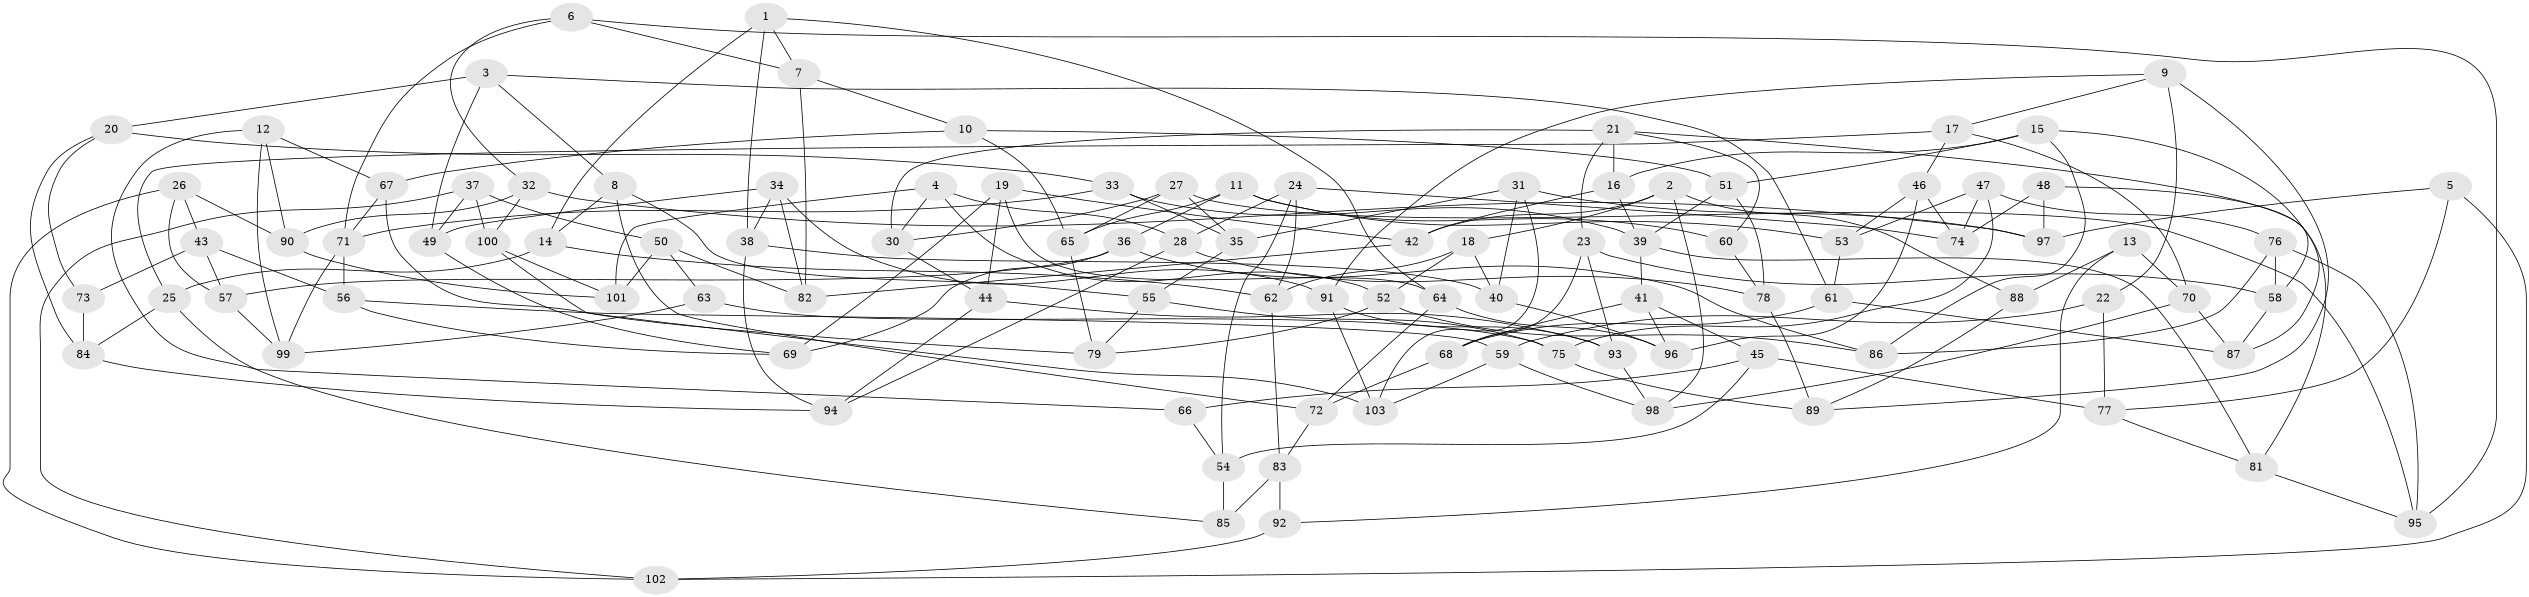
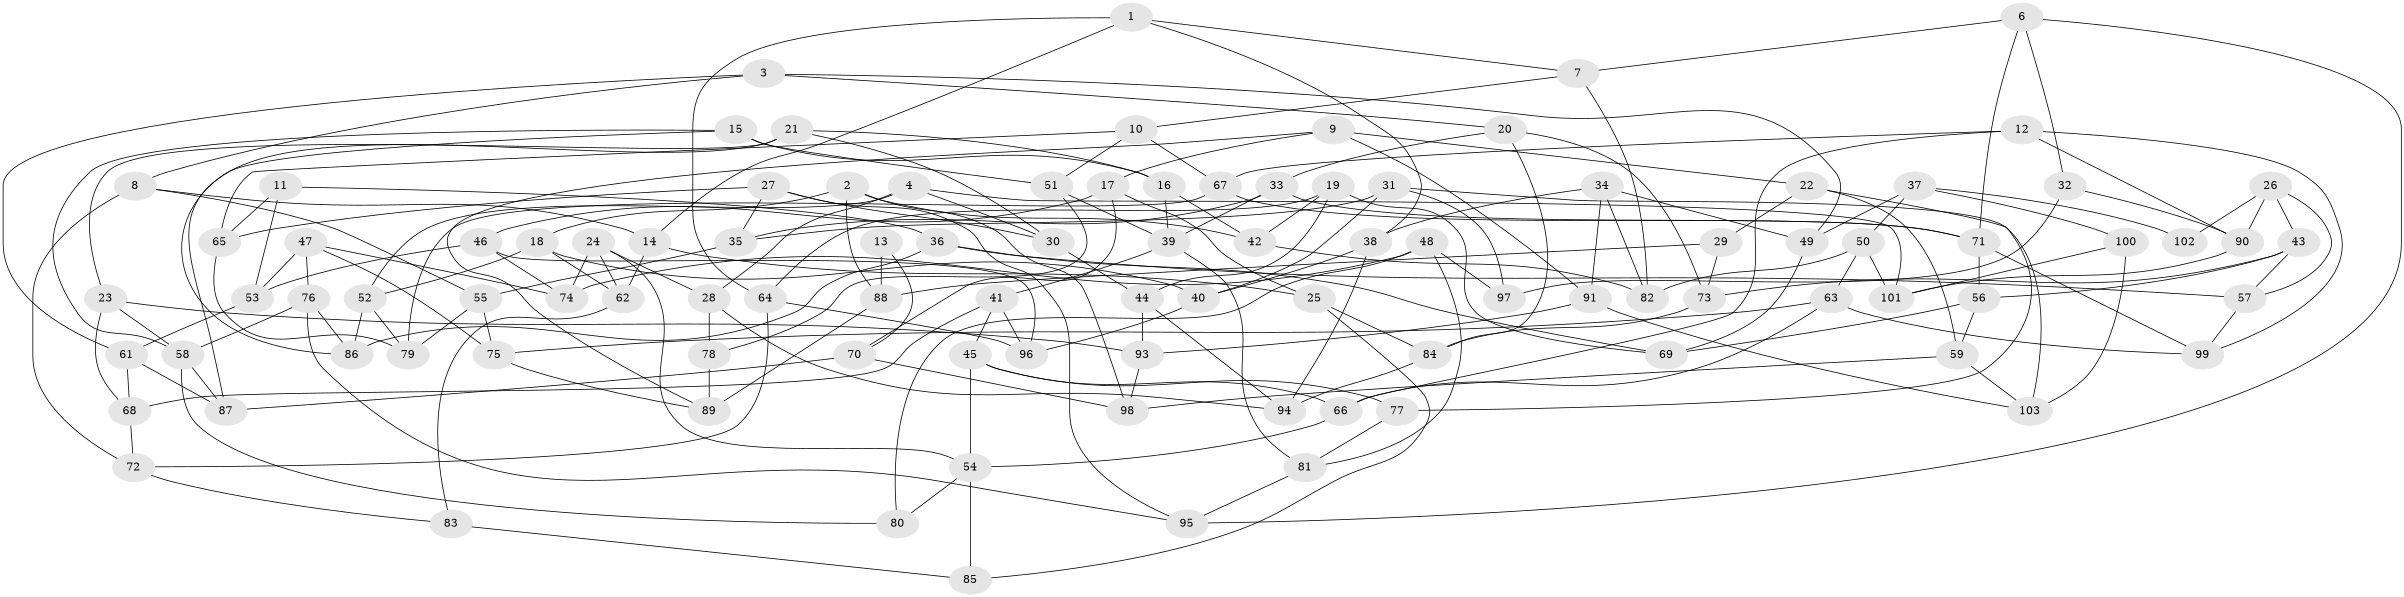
  graph {
    node [color=gray90 style=filled]
    1
    7
    14
    38
    64
    10
    82
    25
    62
    40
    94
    72
    96
    2
    18
    42
    88
    98
    52
    89
    3
    8
    20
    49
    61
    55
    33
    73
    84
    69
    87
    68
    4
    28
    30
    101
    78
    44
    86
    79
-   5
    77
    97
    102
    56
    59
    81
    6
    32
    71
    95
    90
    100
    99
    51
    65
    67
    75
    83
    9
    17
    22
    91
    70
    46
+   29
    93
    103
    39
    11
    36
    53
-   60
    57
    12
    66
    54
    13
-   92
    16
    85
    15
    58
+   80
    41
    74
    19
    35
    21
    23
    24
    26
    43
    27
    31
    34
    37
    50
    63
    45
    47
    76
    48
    1 -- 7
    1 -- 14
    1 -- 38
    1 -- 64
    7 -- 10
    7 -- 82
    14 -- 25
    14 -- 62
    38 -- 40
    38 -- 94
    64 -- 72
    64 -- 96
    10 -- 51
    10 -- 65
    10 -- 67
    25 -- 84
    25 -- 85
    62 -- 83
    40 -- 96
    72 -- 83
    2 -- 18
    2 -- 42
    2 -- 88
    2 -- 98
    18 -- 62
    18 -- 40
    18 -- 52
    42 -- 82
    88 -- 89
    52 -- 86
    52 -- 79
    3 -- 8
    3 -- 20
    3 -- 49
    3 -- 61
    8 -- 14
    8 -- 72
    8 -- 55
    20 -- 33
    20 -- 73
    20 -- 84
    49 -- 69
    61 -- 87
    61 -- 68
    55 -- 79
    55 -- 75
    33 -- 71
    33 -- 39
    33 -- 35
    73 -- 84
    84 -- 94
    68 -- 72
    4 -- 52
    4 -- 28
    4 -- 30
    4 -- 101
    28 -- 94
    28 -- 78
    30 -- 44
    78 -- 89
    44 -- 94
    44 -- 93
-   5 -- 77
-   5 -- 97
-   5 -- 102
    77 -- 81
    56 -- 69
    56 -- 59
    59 -- 98
    59 -- 103
    81 -- 95
    6 -- 7
    6 -- 32
    6 -- 71
    6 -- 95
    32 -- 97
    32 -- 90
-   32 -- 100
    71 -- 56
    71 -- 99
    90 -- 101
    100 -- 101
    100 -- 103
    51 -- 78
    51 -- 39
    65 -- 79
    67 -- 79
    67 -- 71
    75 -- 89
-   83 -- 92
    83 -- 85
    9 -- 89
    9 -- 17
    9 -- 22
    9 -- 91
    17 -- 25
    17 -- 70
    17 -- 46
    22 -- 77
    22 -- 59
+   22 -- 29
    91 -- 93
    91 -- 103
    70 -- 98
    70 -- 87
    46 -- 96
    46 -- 53
    46 -- 74
+   29 -- 88
+   29 -- 73
    93 -- 98
    39 -- 81
    39 -- 41
    11 -- 65
    11 -- 36
    11 -- 53
-   11 -- 60
    36 -- 69
    36 -- 86
    36 -- 57
    53 -- 61
-   60 -- 78
    57 -- 99
    12 -- 90
    12 -- 99
    12 -- 67
    12 -- 66
    66 -- 54
    54 -- 85
+   54 -- 80
    13 -- 88
    13 -- 70
-   13 -- 92
-   92 -- 102
    16 -- 42
    16 -- 39
    15 -- 86
    15 -- 51
    15 -- 16
    15 -- 58
    58 -- 87
+   58 -- 80
    41 -- 96
    41 -- 68
    41 -- 45
    19 -- 64
    19 -- 42
    19 -- 69
    19 -- 44
    35 -- 55
    21 -- 87
    21 -- 30
-   21 -- 60
    21 -- 16
    21 -- 23
    23 -- 68
    23 -- 93
    23 -- 58
    24 -- 62
    24 -- 28
    24 -- 54
    24 -- 74
    26 -- 102
    26 -- 90
    26 -- 57
    26 -- 43
    43 -- 73
    43 -- 56
    43 -- 57
    27 -- 30
    27 -- 95
    27 -- 65
    27 -- 35
    31 -- 40
    31 -- 97
    31 -- 103
    31 -- 35
    34 -- 38
    34 -- 82
    34 -- 49
    34 -- 91
    37 -- 49
    37 -- 102
    37 -- 100
    37 -- 50
    50 -- 82
    50 -- 101
    50 -- 63
    63 -- 99
    63 -- 75
+   63 -- 66
    45 -- 77
    45 -- 66
    45 -- 54
    47 -- 75
    47 -- 53
    47 -- 74
    47 -- 76
    76 -- 86
    76 -- 95
    76 -- 58
    48 -- 97
    48 -- 81
+   48 -- 80
    48 -- 74
  }
